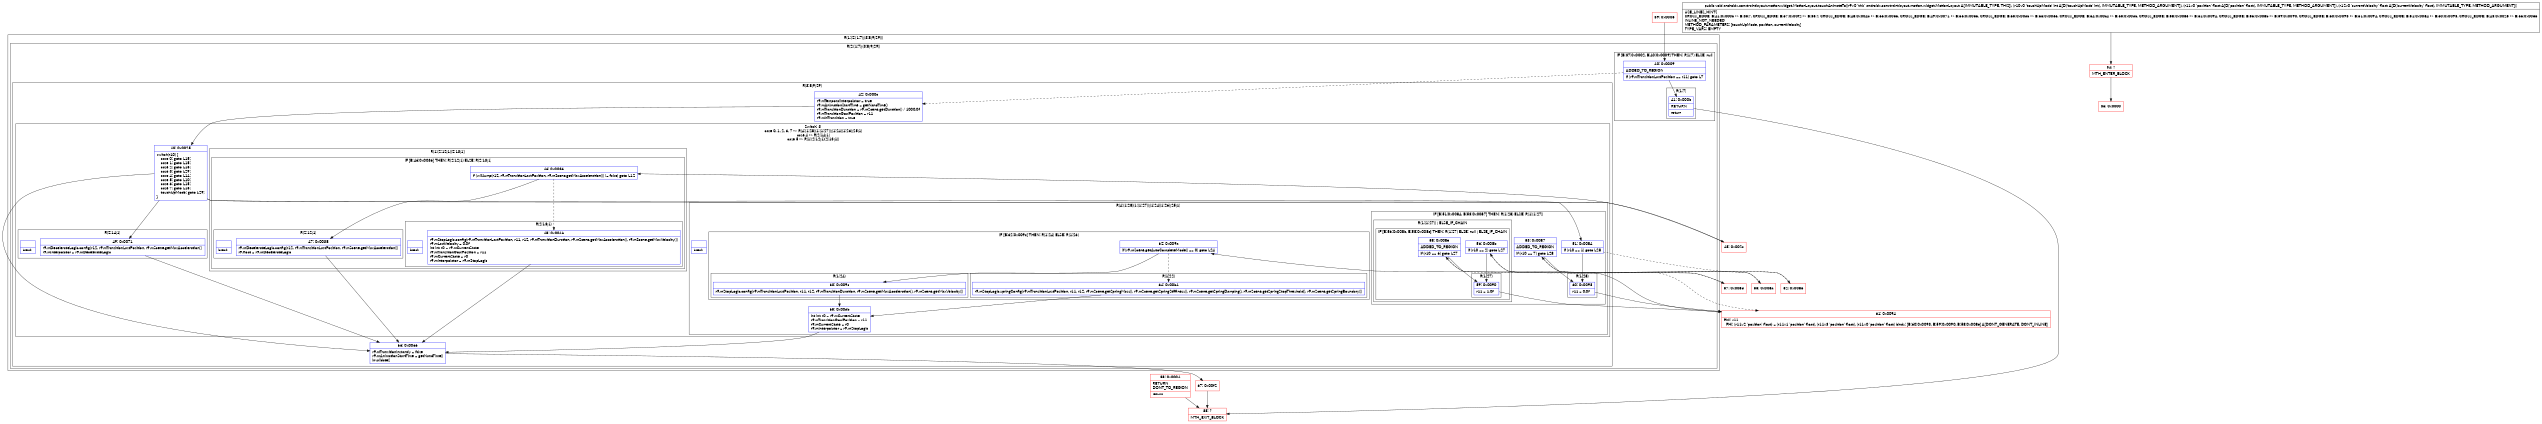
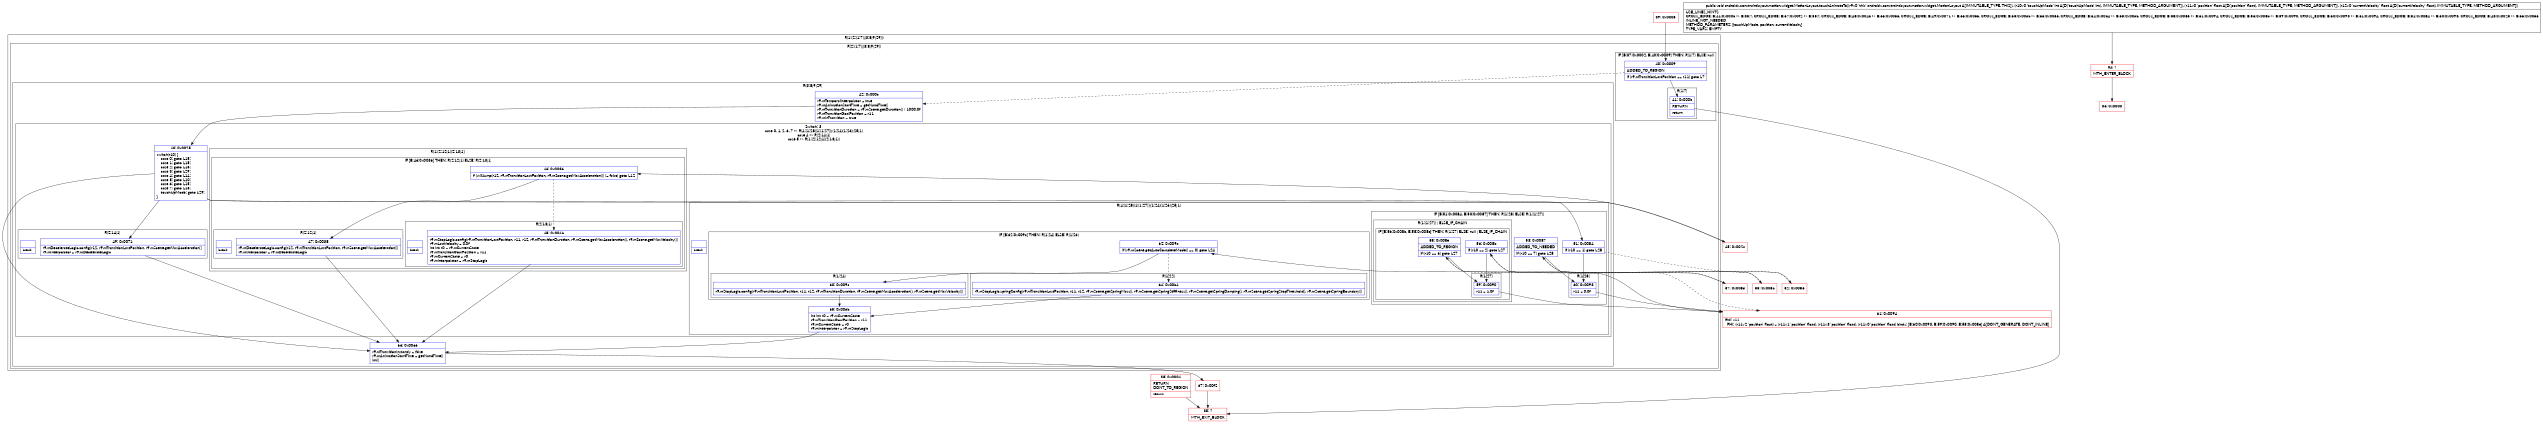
  digraph {
    fontname=Lato
    node [color=blue fontname=Lato shape=record]
    edge [fontname=Lato]
    n1 [label="{41\:\ 0x000b|RETURN\l|return\l}"]
    n2 [label="{40\:\ 0x0009|ADDED_TO_REGION\l|if (r9.mTransitionLastPosition == r11) goto L7\l}"]
    n3 [label="{60\:\ 0x0093|r11 = 0.0f\l}"]
    n4 [label="{59\:\ 0x0090|r11 = 1.0f\l}"]
    n5 [label="{56\:\ 0x008b|if (r10 == 2) goto L27\l}"]
    n6 [label="{58\:\ 0x008e|ADDED_TO_REGION\l|if (r10 == 6) goto L27\l}"]
    n7 [label="{51\:\ 0x0084|if (r10 == 1) goto L28\l}"]
-   n8 [label="{53\:\ 0x0087|ADDED_TO_REGION\l|if (r10 == 7) goto L28\l}"]
+   n8 [label="{53\:\ 0x0087|ADDED_TO_NEEDED\l|if (r10 == 7) goto L28\l}"]
    n9 [label="{63\:\ 0x009c|r9.mStopLogic.config(r9.mTransitionLastPosition, r11, r12, r9.mTransitionDuration, r9.mScene.getMaxAcceleration(), r9.mScene.getMaxVelocity())\l}"]
    n10 [label="{64\:\ 0x00b4|r9.mStopLogic.springConfig(r9.mTransitionLastPosition, r11, r12, r9.mScene.getSpringMass(), r9.mScene.getSpringStiffiness(), r9.mScene.getSpringDamping(), r9.mScene.getSpringStopThreshold(), r9.mScene.getSpringBoundary())\l}"]
    n11 [label="{62\:\ 0x009a|if (r9.mScene.getAutoCompleteMode() == 0) goto L24\l}"]
    n12 [label="{65\:\ 0x00db|int int r0 = r9.mCurrentState\lr9.mTransitionGoalPosition = r11\lr9.mCurrentState = r0\lr9.mInterpolator = r9.mStopLogic\l}"]
    n13 [label="{|break\l}"]
    n14 [label="{49\:\ 0x0071|r9.mDecelerateLogic.config(r12, r9.mTransitionLastPosition, r9.mScene.getMaxAcceleration())\lr9.mInterpolator = r9.mDecelerateLogic\l}"]
    n15 [label="{|break\l}"]
-   n16 [label="{47\:\ 0x0038|r9.mDecelerateLogic.config(r12, r9.mTransitionLastPosition, r9.mScene.getMaxAcceleration())\lr9.float = r9.mDecelerateLogic\l}"]
+   n16 [label="{47\:\ 0x0038|r9.mDecelerateLogic.config(r12, r9.mTransitionLastPosition, r9.mScene.getMaxAcceleration())\lr9.mInterpolator = r9.mDecelerateLogic\l}"]
    n17 [label="{|break\l}"]
    n18 [label="{48\:\ 0x004b|r9.mStopLogic.config(r9.mTransitionLastPosition, r11, r12, r9.mTransitionDuration, r9.mScene.getMaxAcceleration(), r9.mScene.getMaxVelocity())\lr9.mLastVelocity = 0.0f\lint int r0 = r9.mCurrentState\lr9.mTransitionGoalPosition = r11\lr9.mCurrentState = r0\lr9.mInterpolator = r9.mStopLogic\l}"]
    n19 [label="{|break\l}"]
    n20 [label="{46\:\ 0x0036|if (willJump(r12, r9.mTransitionLastPosition, r9.mScene.getMaxAcceleration()) != false) goto L12\l}"]
    n21 [label="{43\:\ 0x0025|switch(r10) \{\l    case 0: goto L15;\l    case 1: goto L15;\l    case 2: goto L15;\l    case 3: goto L29;\l    case 4: goto L14;\l    case 5: goto L10;\l    case 6: goto L15;\l    case 7: goto L15;\l    touchUpMode: goto L29;\l\}\l}"]
    n22 [label="{42\:\ 0x000c|r9.mTemporalInterpolator = true\lr9.mAnimationStartTime = getNanoTime()\lr9.mTransitionDuration = r9.mScene.getDuration() \/ 1000.0f\lr9.mTransitionGoalPosition = r11\lr9.mInTransition = true\l}"]
-   n23 [label="{66\:\ 0x00e6|r9.mTransitionInstantly = false\lr9.mAnimationStartTime = getNanoTime()\linvalidate()\l}"]
+   n23 [label="{66\:\ 0x00e6|r9.mTransitionInstantly = false\lr9.mAnimationStartTime = getNanoTime()\lint()\l}"]
    n24 [color=red label="{35\:\ ?|MTH_EXIT_BLOCK\l}"]
    n25 [color=red label="{61\:\ 0x0094|PHI: r11 \l  PHI: (r11v2 'position' float) = (r11v1 'position' float), (r11v3 'position' float), (r11v0 'position' float) binds: [B:60:0x0093, B:59:0x0090, B:58:0x008e] A[DONT_GENERATE, DONT_INLINE]\l}"]
    n26 [color=red label="{57\:\ 0x008d}"]
    n27 [color=red label="{52\:\ 0x0086}"]
    n28 [color=red label="{55\:\ 0x008a}"]
    n29 [color=red label="{45\:\ 0x002a}"]
    n30 [color=red label="{67\:\ 0x00f2}"]
    n31 [color=red label="{38\:\ 0x0004|RETURN\lDONT_TO_REGION\l|return\l}"]
    n32 [color=red label="{39\:\ 0x0005}"]
    n33 [color=red label="{34\:\ ?|MTH_ENTER_BLOCK\l}"]
    n34 [color=red label="{36\:\ 0x0000}"]
    n35 [label="{public void androidx.constraintlayout.motion.widget.MotionLayout.touchAnimateTo((r9v0 'this' androidx.constraintlayout.motion.widget.MotionLayout A[IMMUTABLE_TYPE, THIS]), (r10v0 'touchUpMode' int A[D('touchUpMode' int), IMMUTABLE_TYPE, METHOD_ARGUMENT]), (r11v0 'position' float A[D('position' float), IMMUTABLE_TYPE, METHOD_ARGUMENT]), (r12v0 'currentVelocity' float A[D('currentVelocity' float), IMMUTABLE_TYPE, METHOD_ARGUMENT]))  | USE_LINES_HINTS\lCROSS_EDGE: B:41:0x000b \-\> B:35:?, CROSS_EDGE: B:67:0x00f2 \-\> B:35:?, CROSS_EDGE: B:48:0x004b \-\> B:66:0x00e6, CROSS_EDGE: B:49:0x0071 \-\> B:66:0x00e6, CROSS_EDGE: B:65:0x00db \-\> B:66:0x00e6, CROSS_EDGE: B:64:0x00b4 \-\> B:65:0x00db, CROSS_EDGE: B:58:0x008e \-\> B:61:0x0094, CROSS_EDGE: B:56:0x008b \-\> B:59:0x0090, CROSS_EDGE: B:60:0x0093 \-\> B:61:0x0094, CROSS_EDGE: B:51:0x0084 \-\> B:60:0x0093, CROSS_EDGE: B:43:0x0025 \-\> B:66:0x00e6\lINLINE_NOT_NEEDED\lMETHOD_PARAMETERS: [touchUpMode, position, currentVelocity]\lTYPE_VARS: EMPTY\l}" color=""]
    subgraph cluster_1 {
      label="R(1:(2:(1:7)|(3:8|9|29)))"
      subgraph cluster_2 {
        label="R(2:(1:7)|(3:8|9|29))"
        subgraph cluster_3 {
          label="IF [B:37:0x0002, B:40:0x0009] THEN: R(1:7) ELSE: null"
          n2
          subgraph cluster_4 {
            label="R(1:7)"
            n1
          }
        }
        subgraph cluster_5 {
          label="R(3:8|9|29)"
          n22
          n23
          subgraph cluster_6 {
            label="Switch: 3\n case 0, 1, 2, 6, 7 -> R(4:(1:28)(1:(1:27))|(1:24)(1:26)|25|1)\n case 4 -> R(2:14|1)\n case 5 -> R(1:(2:12|1)(2:13|1))"
            n21
            subgraph cluster_7 {
              label="R(4:(1:28)(1:(1:27))|(1:24)(1:26)|25|1)"
              n12
              n13
              subgraph cluster_8 {
                label="IF [B:51:0x0084, B:53:0x0087] THEN: R(1:28) ELSE: R(1:(1:27))"
                n7
                n8
                subgraph cluster_9 {
                  label="R(1:28)"
                  n3
                }
                subgraph cluster_10 {
                  label="R(1:(1:27)) | ELSE_IF_CHAIN\l"
                  subgraph cluster_11 {
                    label="IF [B:56:0x008b, B:58:0x008e] THEN: R(1:27) ELSE: null | ELSE_IF_CHAIN\l"
                    n5
                    n6
                    subgraph cluster_12 {
                      label="R(1:27)"
                      n4
                    }
                  }
                }
              }
              subgraph cluster_13 {
                label="IF [B:62:0x009a] THEN: R(1:24) ELSE: R(1:26)"
                n11
                subgraph cluster_14 {
                  label="R(1:24)"
                  n9
                }
                subgraph cluster_15 {
                  label="R(1:22)"
                  n10
                }
              }
            }
            subgraph cluster_16 {
              label="R(2:14|1)"
              n14
              n15
            }
            subgraph cluster_17 {
              label="R(1:(2:12|1)(2:13|1))"
              subgraph cluster_18 {
                label="IF [B:46:0x0036] THEN: R(2:12|1) ELSE: R(2:13|1)"
                n20
                subgraph cluster_19 {
                  label="R(2:12|1)"
                  n16
                  n17
                }
                subgraph cluster_20 {
                  label="R(2:13|1)"
                  n18
                  n19
                }
              }
            }
          }
        }
      }
    }
    n1 -> n24
    n2 -> n1
    n2 -> n22 [style=dashed]
    n3 -> n25
    n4 -> n25
    n5 -> n4
    n5 -> n26 [style=dashed]
    n6 -> n4
    n6 -> n25 [style=dashed]
    n7 -> n3
    n7 -> n27 [style=dashed]
    n8 -> n3
    n8 -> n28 [style=dashed]
    n9 -> n12
    n10 -> n12
    n11 -> n9
    n11 -> n10 [style=dashed]
    n12 -> n23
    n14 -> n23
    n16 -> n23
    n18 -> n23
    n20 -> n16
    n20 -> n18 [style=dashed]
    n21 -> n7
    n21 -> n14
    n21 -> n23
    n21 -> n29
    n22 -> n21
    n23 -> n30
    n25 -> n11
    n26 -> n6
    n27 -> n8
    n28 -> n5
    n29 -> n20
    n30 -> n24
    n31 -> n24
    n32 -> n2
    n33 -> n34
    n35 -> n33
  }
